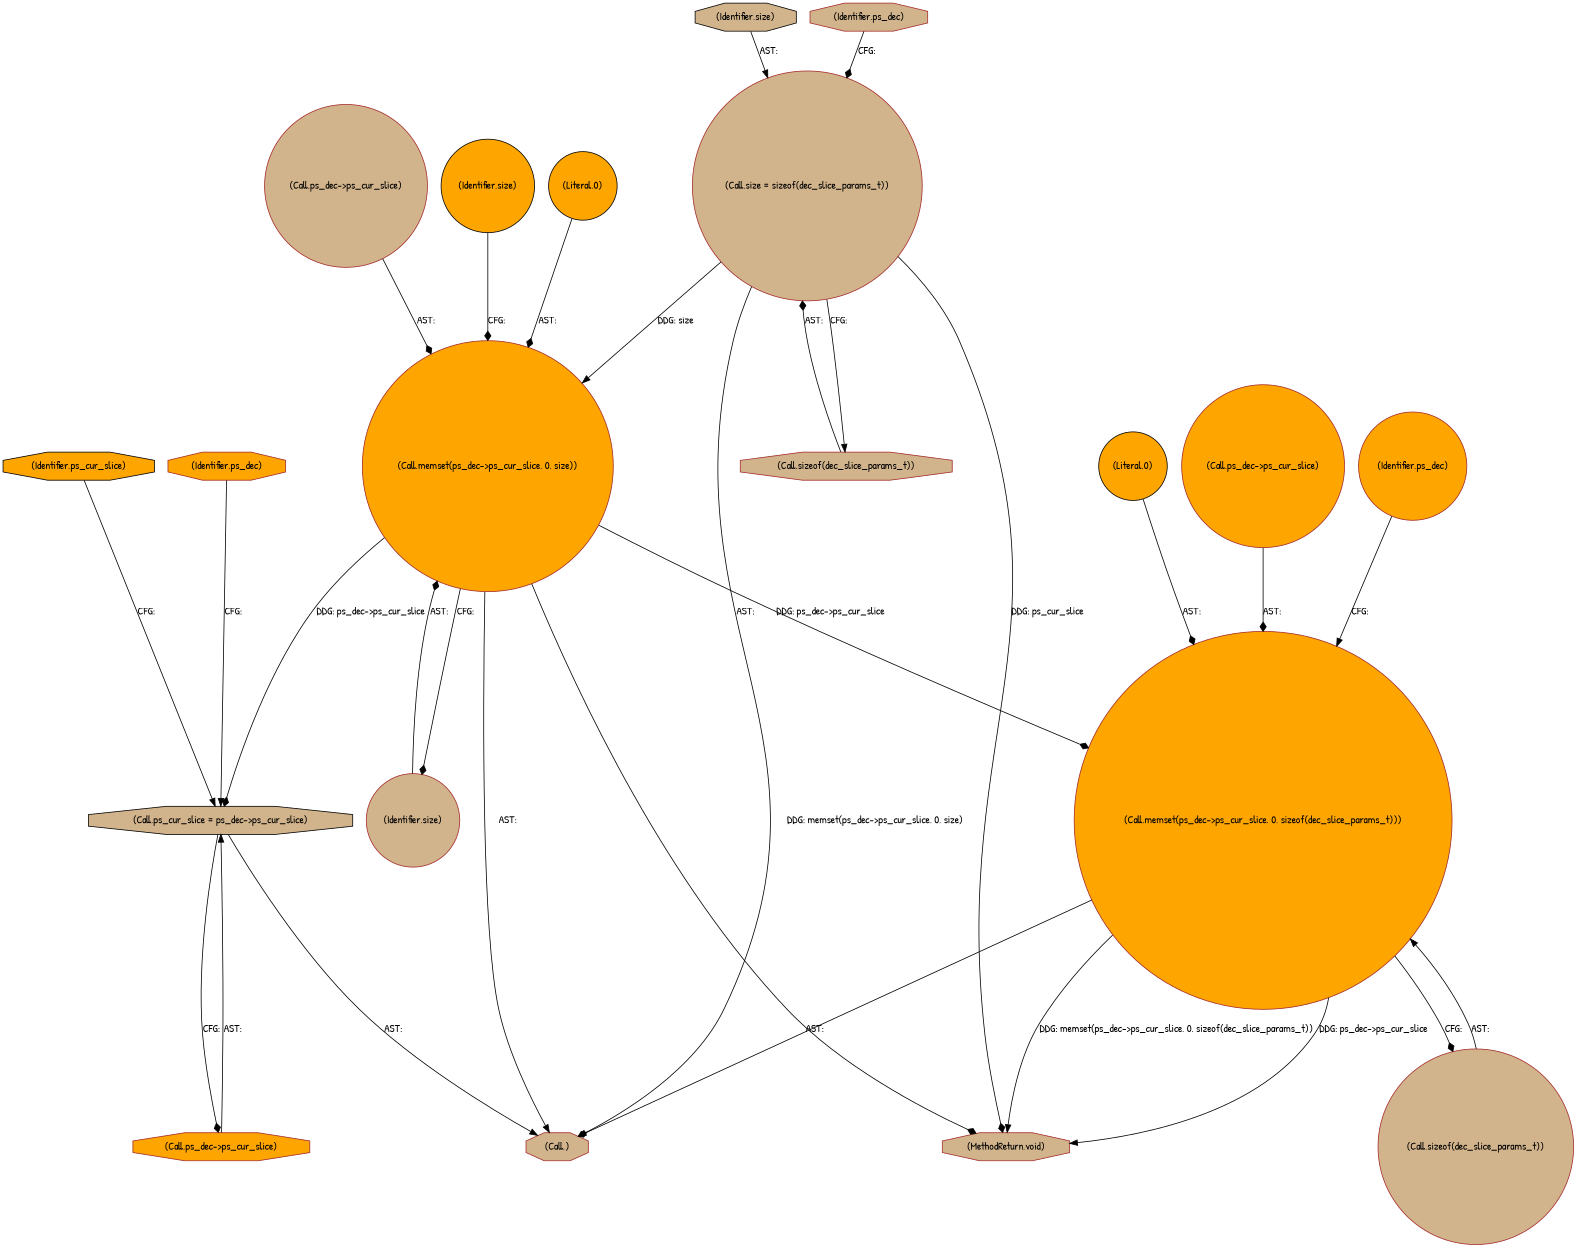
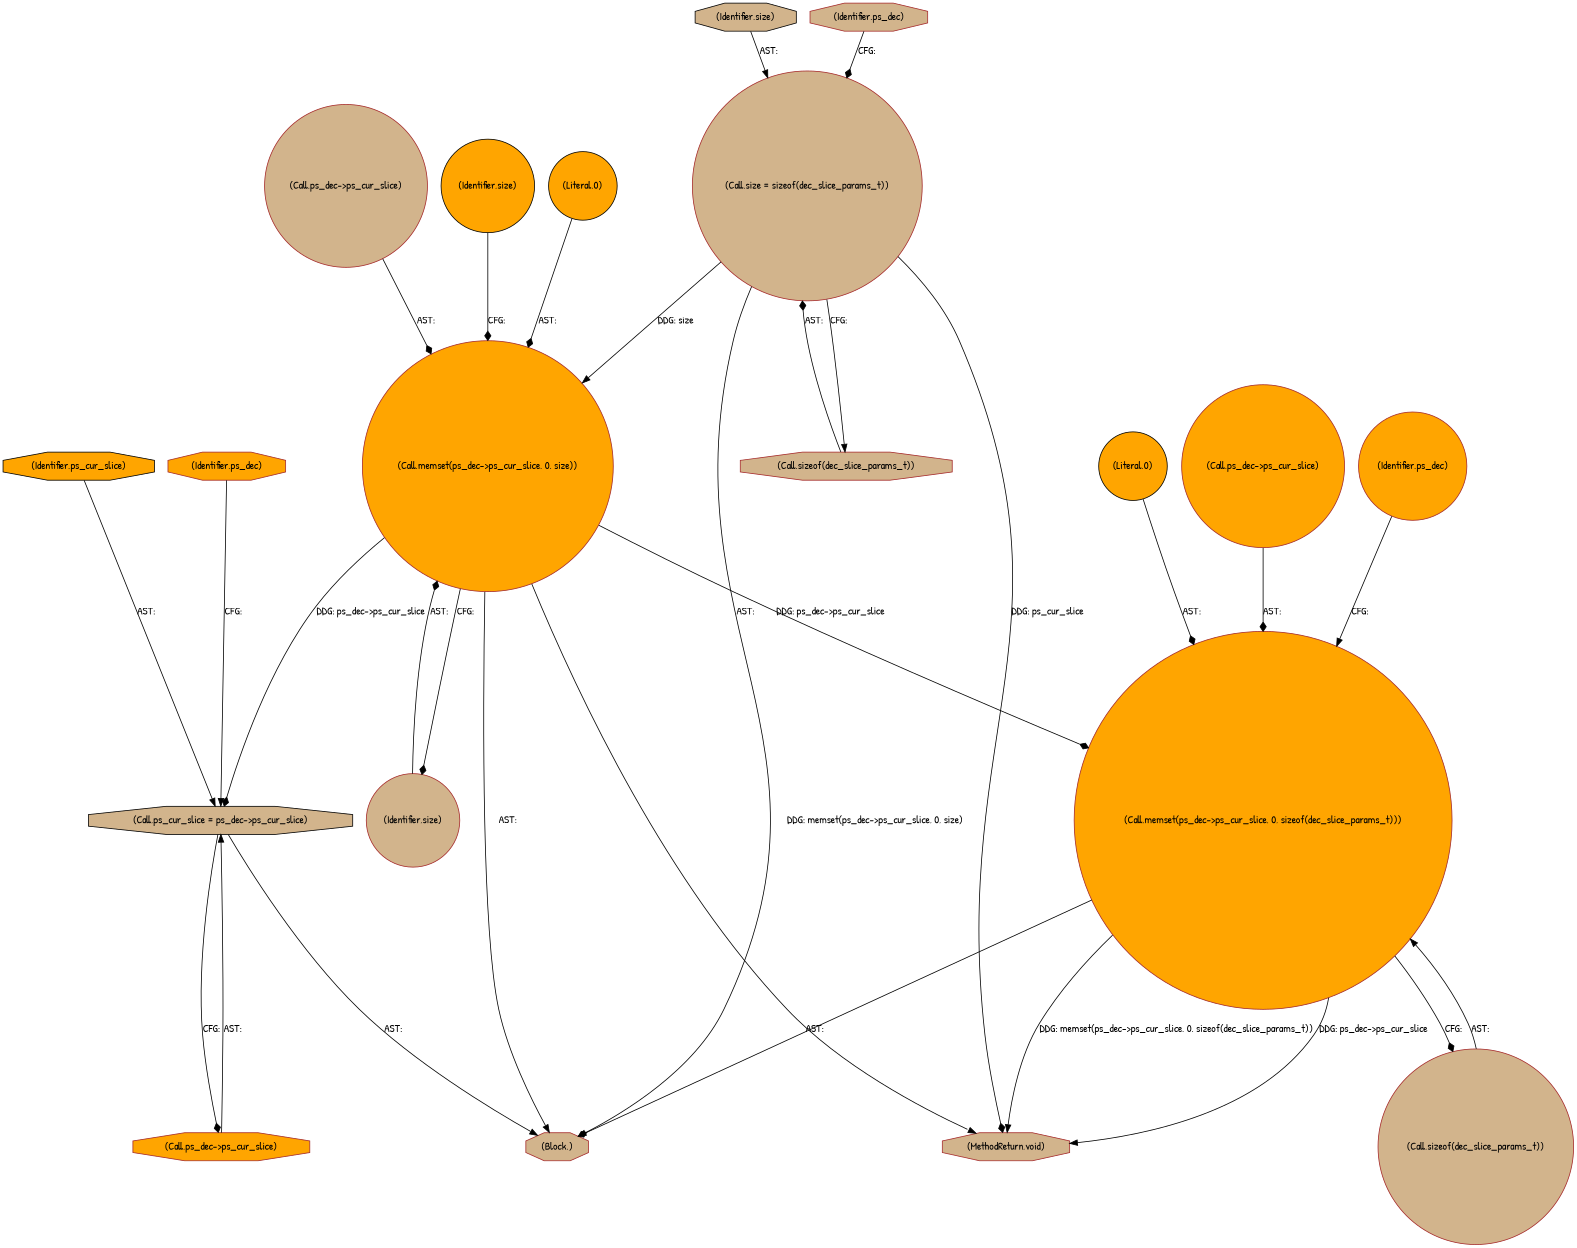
  digraph {
    fontname="Patrick Hand"
    node [color=brown fillcolor=tan fontname="Patrick Hand" shape=circle style=filled]
    edge [arrowhead=diamond fontname="Patrick Hand"]
    n1 [label="(Call,size = sizeof(dec_slice_params_t))"]
    n2 [fillcolor=orange label="(Call,memset(ps_dec->ps_cur_slice, 0, size))"]
    n3 [label="(Call,sizeof(dec_slice_params_t))" shape=octagon]
-   n4 [label="(Call,)" shape=octagon]
+   n4 [label="(Block,)" shape=octagon]
    n5 [label="(MethodReturn,void)" shape=octagon]
    n6 [color=black label="(Call,ps_cur_slice = ps_dec->ps_cur_slice)" shape=octagon]
    n7 [fillcolor=orange label="(Call,memset(ps_dec->ps_cur_slice, 0, sizeof(dec_slice_params_t)))"]
    n8 [label="(Identifier,size)"]
    n9 [fillcolor=orange label="(Call,ps_dec->ps_cur_slice)" shape=octagon]
    n10 [label="(Call,sizeof(dec_slice_params_t))"]
    n11 [color=black fillcolor=orange label="(Literal,0)"]
    n12 [color=black fillcolor=orange label="(Identifier,ps_cur_slice)" shape=octagon]
    n13 [fillcolor=orange label="(Identifier,ps_dec)" shape=octagon]
    n14 [label="(Call,ps_dec->ps_cur_slice)"]
    n15 [fillcolor=orange label="(Call,ps_dec->ps_cur_slice)"]
    n16 [color=black label="(Identifier,size)" shape=octagon]
    n17 [fillcolor=orange label="(Identifier,ps_dec)"]
    n18 [color=black fillcolor=orange label="(Identifier,size)"]
    n19 [label="(Identifier,ps_dec)" shape=octagon]
    n20 [color=black fillcolor=orange label="(Literal,0)"]
    n1 -> n2 [arrowhead=normal label="DDG: size"]
    n1 -> n3 [arrowhead=normal label="CFG: "]
    n1 -> n4 [arrowhead=normal label="AST: "]
    n1 -> n5 [label="DDG: ps_cur_slice"]
    n2 -> n4 [arrowhead=normal label="AST: "]
-   n2 -> n5 [label="DDG: memset(ps_dec->ps_cur_slice, 0, size)"]
+   n2 -> n5 [arrowhead=normal label="DDG: memset(ps_dec->ps_cur_slice, 0, size)"]
    n2 -> n6 [label="DDG: ps_dec->ps_cur_slice"]
    n2 -> n7 [label="DDG: ps_dec->ps_cur_slice"]
    n2 -> n8 [label="CFG: "]
    n3 -> n1 [label="AST: "]
    n6 -> n4 [arrowhead=normal label="AST: "]
    n6 -> n9 [label="CFG: "]
    n7 -> n4 [label="AST: "]
    n7 -> n5 [arrowhead=normal label="DDG: memset(ps_dec->ps_cur_slice, 0, sizeof(dec_slice_params_t))"]
    n7 -> n5 [arrowhead=normal label="DDG: ps_dec->ps_cur_slice"]
    n7 -> n10 [label="CFG: "]
    n8 -> n2 [label="AST: "]
    n9 -> n6 [arrowhead=normal label="AST: "]
    n10 -> n7 [arrowhead=normal label="AST: "]
    n11 -> n7 [label="AST: "]
-   n12 -> n6 [arrowhead=normal label="CFG: "]
+   n12 -> n6 [arrowhead=normal label="AST: "]
    n13 -> n6 [arrowhead=normal label="CFG: "]
    n14 -> n2 [label="AST: "]
    n15 -> n7 [label="AST: "]
    n16 -> n1 [arrowhead=normal label="AST: "]
    n17 -> n7 [arrowhead=normal label="CFG: "]
    n18 -> n2 [label="CFG: "]
    n19 -> n1 [label="CFG: "]
    n20 -> n2 [label="AST: "]
  }
